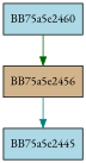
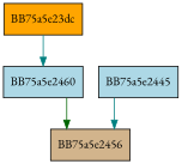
  digraph {
    fontname="EB Garamond"
    splines=ortho
    node [fillcolor=lightblue fontname="EB Garamond" shape=box style=filled]
    edge [color=teal fontname="EB Garamond"]
+   BB75a5e23dc [fillcolor=orange]
    n2 [label=BB75a5e2460]
    BB75a5e2456 [fillcolor=tan]
    BB75a5e2445
+   BB75a5e23dc -> n2
    n2 -> BB75a5e2456 [color=darkgreen]
-   BB75a5e2456 -> BB75a5e2445
+   BB75a5e2445 -> BB75a5e2456
  }
